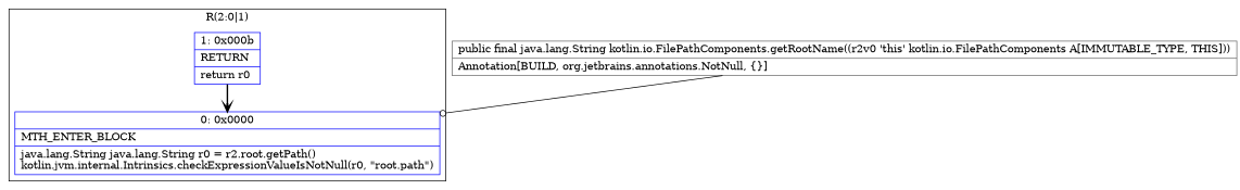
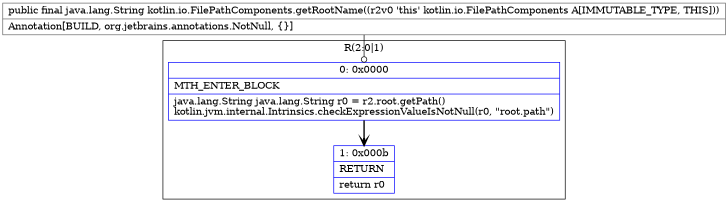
  digraph {
    node [color=blue shape=record]
    n1 [label="{0\:\ 0x0000|MTH_ENTER_BLOCK\l|java.lang.String java.lang.String r0 = r2.root.getPath()\lkotlin.jvm.internal.Intrinsics.checkExpressionValueIsNotNull(r0, \"root.path\")\l}"]
    n2 [label="{1\:\ 0x000b|RETURN\l|return r0\l}"]
    n3 [label="{public final java.lang.String kotlin.io.FilePathComponents.getRootName((r2v0 'this' kotlin.io.FilePathComponents A[IMMUTABLE_TYPE, THIS]))  | Annotation[BUILD, org.jetbrains.annotations.NotNull, \{\}]\l}" color=gray40]
    subgraph cluster_1 {
      label="R(2:0|1)"
      n1
      n2
    }
-   n2 -> n1 [style=bold arrowhead=vee]
+   n1 -> n2 [style=bold arrowhead=vee]
    n3 -> n1 [style=solid arrowhead=odot]
  }
